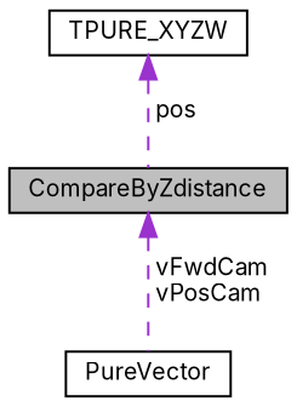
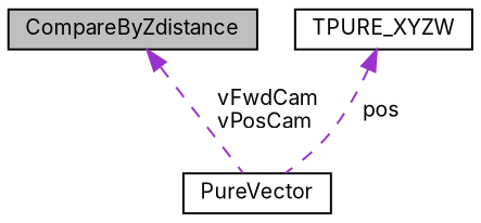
  digraph {
    fontname=Inter
    node [color=black fillcolor=white fontname=Inter fontsize=10 shape=record style=filled]
    edge [color=darkorchid3 dir=back fontname=Inter fontsize=10 labelfontname=Helvetica labelfontsize=10 style=dashed]
    n1 [fillcolor=grey75 fontcolor=black height=0.2 label=CompareByZdistance width=0.4]
    n2 [height=0.2 label=PureVector width=0.4]
    n3 [height=0.2 label=TPURE_XYZW width=0.4]
    n1 -> n2 [label=" vFwdCam\nvPosCam"]
-   n3 -> n1 [label=" pos"]
+   n3 -> n2 [label=" pos"]
  }
